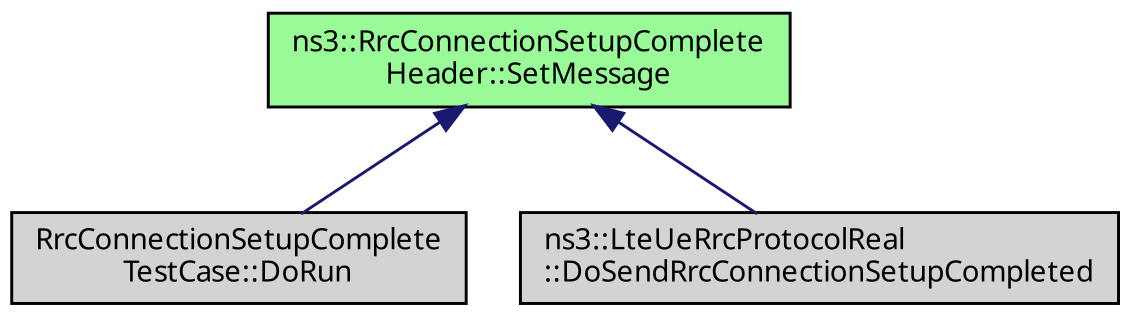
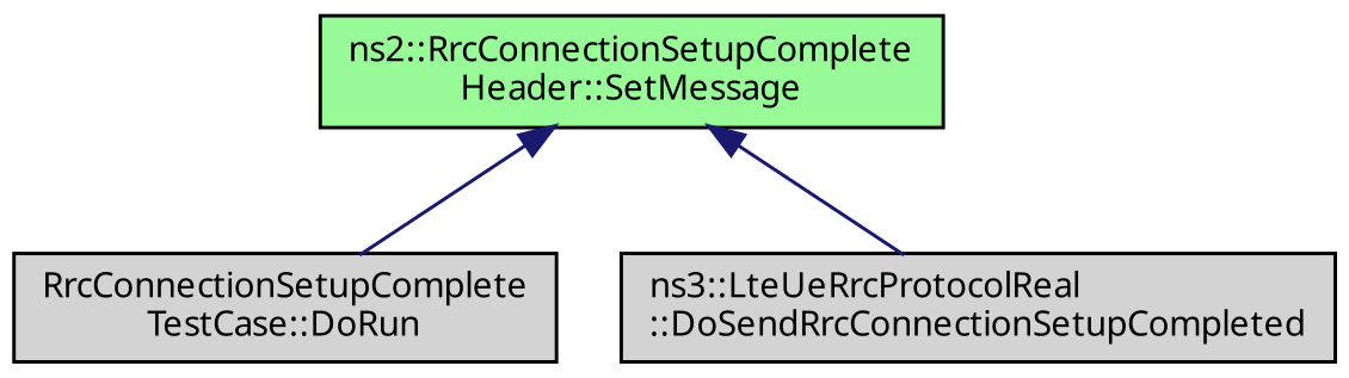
  digraph {
    rankdir=TB
    fontname="Noto Sans"
    node [color=black fillcolor=lightgrey fontname="Noto Sans" fontsize=10 shape=record style=filled]
    edge [color=midnightblue dir=back fontname="Noto Sans" fontsize=10 labelfontname=Helvetica labelfontsize=10 style=solid]
-   n1 [fillcolor=palegreen fontcolor=black height=0.2 label="ns3::RrcConnectionSetupComplete\lHeader::SetMessage" width=0.4]
+   n1 [fillcolor=palegreen fontcolor=black height=0.2 label="ns2::RrcConnectionSetupComplete\lHeader::SetMessage" width=0.4]
    n2 [height=0.2 label="RrcConnectionSetupComplete\lTestCase::DoRun" width=0.4]
    n3 [height=0.2 label="ns3::LteUeRrcProtocolReal\l::DoSendRrcConnectionSetupCompleted" width=0.4]
    n1 -> n2
    n1 -> n3
  }
